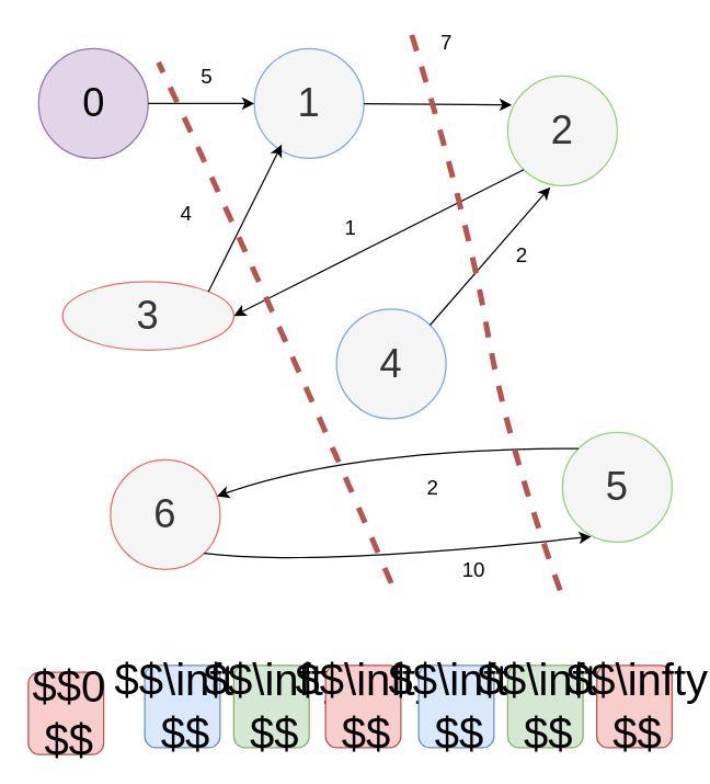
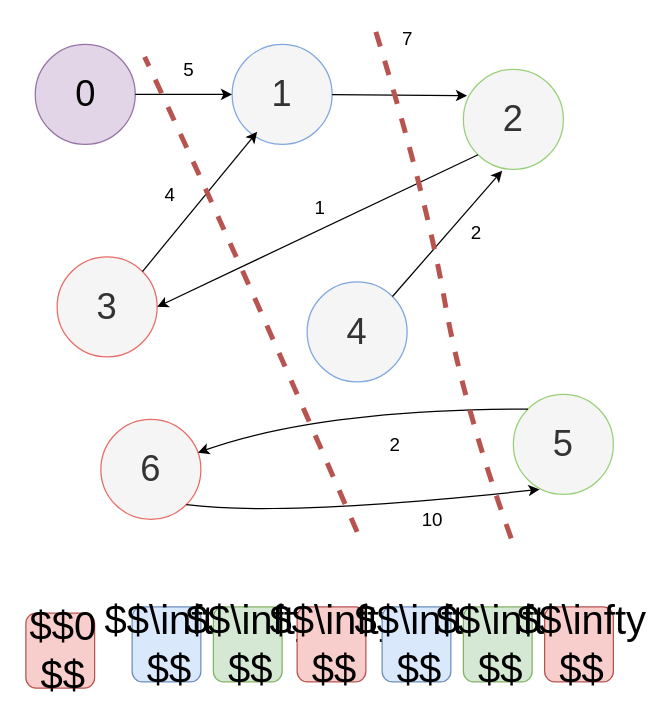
  <mxCell id="0" />
  <mxCell id="1" parent="0" />
  <mxCell id="2" value="6" style="ellipse;whiteSpace=wrap;html=1;aspect=fixed;fontSize=29;fillColor=#f5f5f5;strokeColor=#EA6B66;fontColor=#333333;" parent="1" vertex="1"><mxGeometry x="80" y="335" width="80" height="80" as="geometry" /></mxCell>
  <mxCell id="3" value="5" style="ellipse;whiteSpace=wrap;html=1;aspect=fixed;fontSize=29;fillColor=#f5f5f5;strokeColor=#97D077;fontColor=#333333;" parent="1" vertex="1"><mxGeometry x="410" y="315" width="80" height="80" as="geometry" /></mxCell>
  <mxCell id="4" value="4" style="ellipse;whiteSpace=wrap;html=1;aspect=fixed;fontSize=29;fillColor=#F5F5F5;strokeColor=#7EA6E0;fontColor=#333333;" parent="1" vertex="1"><mxGeometry x="245" y="225" width="80" height="80" as="geometry" /></mxCell>
- <mxCell id="5" value="3" style="ellipse;whiteSpace=wrap;html=1;aspect=fixed;fontSize=29;fillColor=#f5f5f5;strokeColor=#EA6B66;fontColor=#333333;" parent="1" vertex="1"><mxGeometry x="45" y="205" width="125" height="50" as="geometry" /></mxCell>
+ <mxCell id="5" value="3" style="ellipse;whiteSpace=wrap;html=1;aspect=fixed;fontSize=29;fillColor=#f5f5f5;strokeColor=#EA6B66;fontColor=#333333;" parent="1" vertex="1"><mxGeometry x="45" y="205" width="80" height="80" as="geometry" /></mxCell>
  <mxCell id="6" value="2" style="ellipse;whiteSpace=wrap;html=1;aspect=fixed;fontSize=29;fillColor=#f5f5f5;strokeColor=#97D077;fontColor=#333333;" parent="1" vertex="1"><mxGeometry x="370" y="55" width="80" height="80" as="geometry" /></mxCell>
  <mxCell id="7" value="1" style="ellipse;whiteSpace=wrap;html=1;aspect=fixed;fontSize=29;fillColor=#f5f5f5;strokeColor=#7EA6E0;fontColor=#333333;" parent="1" vertex="1"><mxGeometry x="185" y="35" width="80" height="80" as="geometry" /></mxCell>
  <mxCell id="8" value="0" style="ellipse;whiteSpace=wrap;html=1;aspect=fixed;fontSize=29;fillColor=#e1d5e7;strokeColor=#9673a6;" parent="1" vertex="1"><mxGeometry x="27.5" y="35" width="80" height="80" as="geometry" /></mxCell>
  <mxCell id="9" value="" style="endArrow=classic;html=1;fontSize=29;entryX=0;entryY=0.5;entryDx=0;entryDy=0;exitX=1;exitY=0.5;exitDx=0;exitDy=0;" parent="1" source="8" target="7" edge="1"><mxGeometry width="50" height="50" relative="1" as="geometry"><mxPoint x="85" y="265" as="sourcePoint" /><mxPoint x="135" y="215" as="targetPoint" /></mxGeometry></mxCell>
  <mxCell id="10" value="" style="endArrow=classic;html=1;fontSize=29;entryX=0.038;entryY=0.263;entryDx=0;entryDy=0;entryPerimeter=0;" parent="1" source="7" target="6" edge="1"><mxGeometry width="50" height="50" relative="1" as="geometry"><mxPoint x="235" y="275" as="sourcePoint" /><mxPoint x="285" y="225" as="targetPoint" /></mxGeometry></mxCell>
  <mxCell id="11" value="" style="endArrow=classic;html=1;fontSize=29;exitX=1;exitY=0;exitDx=0;exitDy=0;" parent="1" source="5" edge="1"><mxGeometry width="50" height="50" relative="1" as="geometry"><mxPoint x="305" y="115" as="sourcePoint" /><mxPoint x="205" y="105" as="targetPoint" /></mxGeometry></mxCell>
  <mxCell id="12" value="" style="endArrow=classic;html=1;fontSize=29;exitX=0;exitY=1;exitDx=0;exitDy=0;entryX=1;entryY=0.5;entryDx=0;entryDy=0;" parent="1" source="6" target="5" edge="1"><mxGeometry width="50" height="50" relative="1" as="geometry"><mxPoint x="455" y="205" as="sourcePoint" /><mxPoint x="505" y="155" as="targetPoint" /></mxGeometry></mxCell>
  <mxCell id="13" value="" style="endArrow=classic;html=1;fontSize=29;exitX=1;exitY=0;exitDx=0;exitDy=0;entryX=0.388;entryY=1.013;entryDx=0;entryDy=0;entryPerimeter=0;" parent="1" source="4" target="6" edge="1"><mxGeometry width="50" height="50" relative="1" as="geometry"><mxPoint x="585" y="325" as="sourcePoint" /><mxPoint x="635" y="275" as="targetPoint" /></mxGeometry></mxCell>
  <mxCell id="14" value="" style="endArrow=classic;html=1;fontSize=29;curved=1;exitX=0;exitY=0;exitDx=0;exitDy=0;" parent="1" source="3" target="2" edge="1"><mxGeometry width="50" height="50" relative="1" as="geometry"><mxPoint x="355" y="337" as="sourcePoint" /><mxPoint x="235" y="275" as="targetPoint" /><Array as="points"><mxPoint x="255" y="327" /></Array></mxGeometry></mxCell>
  <mxCell id="15" value="" style="endArrow=classic;html=1;fontSize=29;exitX=1;exitY=1;exitDx=0;exitDy=0;entryX=0.263;entryY=0.95;entryDx=0;entryDy=0;entryPerimeter=0;curved=1;" parent="1" source="2" target="3" edge="1"><mxGeometry width="50" height="50" relative="1" as="geometry"><mxPoint x="205" y="505" as="sourcePoint" /><mxPoint x="255" y="455" as="targetPoint" /><Array as="points"><mxPoint x="225" y="413" /></Array></mxGeometry></mxCell>
  <mxCell id="16" value="5" style="text;html=1;align=center;verticalAlign=middle;resizable=0;points=[];autosize=1;fontSize=15;" parent="1" vertex="1"><mxGeometry x="140" y="45" width="20" height="20" as="geometry" /></mxCell>
  <mxCell id="17" value="4" style="text;html=1;align=center;verticalAlign=middle;resizable=0;points=[];autosize=1;fontSize=15;" parent="1" vertex="1"><mxGeometry x="125" y="145" width="20" height="20" as="geometry" /></mxCell>
  <mxCell id="18" value="1" style="text;html=1;align=center;verticalAlign=middle;resizable=0;points=[];autosize=1;fontSize=15;" parent="1" vertex="1"><mxGeometry x="245" y="155" width="20" height="20" as="geometry" /></mxCell>
  <mxCell id="19" value="7" style="text;html=1;align=center;verticalAlign=middle;resizable=0;points=[];autosize=1;fontSize=15;" parent="1" vertex="1"><mxGeometry x="315" y="20" width="20" height="20" as="geometry" /></mxCell>
  <mxCell id="20" value="2" style="text;html=1;align=center;verticalAlign=middle;resizable=0;points=[];autosize=1;fontSize=15;" parent="1" vertex="1"><mxGeometry x="370" y="175" width="20" height="20" as="geometry" /></mxCell>
  <mxCell id="21" value="10" style="text;html=1;align=center;verticalAlign=middle;resizable=0;points=[];autosize=1;fontSize=15;" parent="1" vertex="1"><mxGeometry x="330" y="405" width="30" height="20" as="geometry" /></mxCell>
  <mxCell id="22" value="2" style="text;html=1;align=center;verticalAlign=middle;resizable=0;points=[];autosize=1;fontSize=15;" parent="1" vertex="1"><mxGeometry x="305" y="345" width="20" height="20" as="geometry" /></mxCell>
  <mxCell id="23" value="" style="endArrow=none;dashed=1;html=1;fontSize=15;curved=1;fillColor=#f8cecc;strokeColor=#b85450;strokeWidth=4;" parent="1" edge="1"><mxGeometry width="50" height="50" relative="1" as="geometry"><mxPoint x="285" y="425" as="sourcePoint" /><mxPoint x="115" y="45" as="targetPoint" /><Array as="points"><mxPoint x="190" y="205" /></Array></mxGeometry></mxCell>
  <mxCell id="24" value="" style="endArrow=none;dashed=1;html=1;fontSize=15;curved=1;fillColor=#f8cecc;strokeColor=#b85450;strokeWidth=4;" parent="1" edge="1"><mxGeometry width="50" height="50" relative="1" as="geometry"><mxPoint x="300" y="25" as="sourcePoint" /><mxPoint x="410" y="435" as="targetPoint" /><Array as="points"><mxPoint x="340" y="155" /><mxPoint x="370" y="325" /></Array></mxGeometry></mxCell>
  <mxCell id="25" value="&lt;span style=&quot;font-size: 32px&quot;&gt;$$0 $$&lt;/span&gt;" style="rounded=1;whiteSpace=wrap;html=1;fillColor=#f8cecc;strokeColor=#b85450;spacing=12;spacingLeft=5;" vertex="1" parent="1"><mxGeometry x="20" y="490" width="55" height="60" as="geometry" /></mxCell>
  <mxCell id="26" value="&lt;span style=&quot;font-size: 32px&quot;&gt;$$\infty $$&lt;/span&gt;" style="rounded=1;whiteSpace=wrap;html=1;fillColor=#dae8fc;strokeColor=#6c8ebf;spacing=12;spacingLeft=5;" vertex="1" parent="1"><mxGeometry x="105" y="485" width="55" height="60" as="geometry" /></mxCell>
  <mxCell id="27" value="&lt;span style=&quot;font-size: 32px&quot;&gt;$$\infty $$&lt;/span&gt;" style="rounded=1;whiteSpace=wrap;html=1;fillColor=#d5e8d4;strokeColor=#82b366;spacing=12;spacingLeft=5;" vertex="1" parent="1"><mxGeometry x="170" y="485" width="55" height="60" as="geometry" /></mxCell>
  <mxCell id="28" value="&lt;span style=&quot;font-size: 32px&quot;&gt;$$\infty $$&lt;/span&gt;" style="rounded=1;whiteSpace=wrap;html=1;fillColor=#f8cecc;strokeColor=#b85450;spacing=12;spacingLeft=5;" vertex="1" parent="1"><mxGeometry x="237" y="485" width="55" height="60" as="geometry" /></mxCell>
  <mxCell id="29" value="&lt;span style=&quot;font-size: 32px&quot;&gt;$$\infty $$&lt;/span&gt;" style="rounded=1;whiteSpace=wrap;html=1;fillColor=#dae8fc;strokeColor=#6c8ebf;spacing=12;spacingLeft=5;" vertex="1" parent="1"><mxGeometry x="305" y="485" width="55" height="60" as="geometry" /></mxCell>
  <mxCell id="30" value="&lt;span style=&quot;font-size: 32px&quot;&gt;$$\infty $$&lt;/span&gt;" style="rounded=1;whiteSpace=wrap;html=1;fillColor=#d5e8d4;strokeColor=#82b366;spacing=12;spacingLeft=5;" vertex="1" parent="1"><mxGeometry x="370" y="485" width="55" height="60" as="geometry" /></mxCell>
  <mxCell id="31" value="&lt;span style=&quot;font-size: 32px&quot;&gt;$$\infty $$&lt;/span&gt;" style="rounded=1;whiteSpace=wrap;html=1;fillColor=#f8cecc;strokeColor=#b85450;spacing=12;spacingLeft=5;" vertex="1" parent="1"><mxGeometry x="435" y="485" width="55" height="60" as="geometry" /></mxCell>
